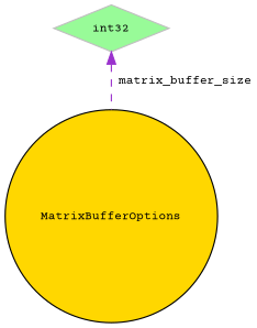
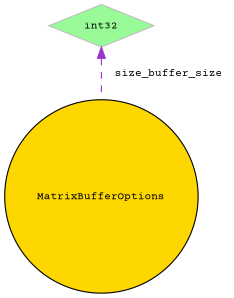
  digraph {
    fontname="Courier Prime"
    node [fontname="Courier Prime" fontsize=10 style=filled]
    n1 [color=black fillcolor=gold fontcolor=black height=0.2 label=MatrixBufferOptions shape=circle width=0.4]
    n2 [color=grey75 fillcolor=palegreen height=0.2 label=int32 shape=diamond width=0.4]
-   n2 -> n1 [color=darkorchid3 dir=back fontname="Courier Prime" fontsize=10 label=" matrix_buffer_size" labelfontname=Helvetica labelfontsize=10 style=dashed]
+   n2 -> n1 [color=darkorchid3 dir=back fontname="Courier Prime" fontsize=10 label=" size_buffer_size" labelfontname=Helvetica labelfontsize=10 style=dashed]
  }
